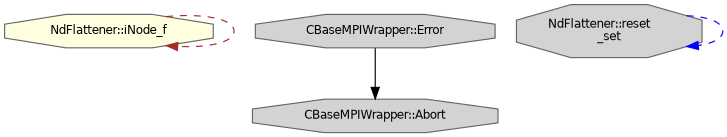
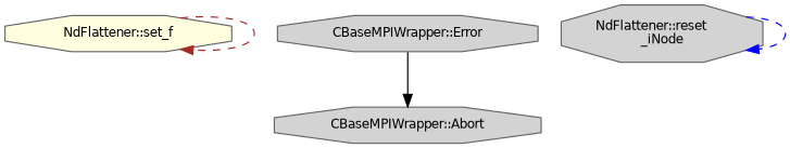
  digraph {
    fontname="DejaVu Sans"
    rankdir=TB
    node [color=grey40 fillcolor=lightgrey fontname="DejaVu Sans" fontsize=10 shape=octagon style=filled]
    edge [fontname="DejaVu Sans" fontsize=10 labelfontname=Helvetica labelfontsize=10 style=dashed]
-   n1 [color=gray40 fillcolor=lightyellow fontcolor=black height=0.2 label="NdFlattener::iNode_f" width=0.4]
+   n1 [color=gray40 fillcolor=lightyellow fontcolor=black height=0.2 label="NdFlattener::set_f" width=0.4]
    n2 [height=0.2 label="CBaseMPIWrapper::Error" width=0.4]
    n3 [height=0.2 label="CBaseMPIWrapper::Abort" width=0.4]
-   n4 [height=0.2 label="NdFlattener::reset\l_set" width=0.4]
+   n4 [height=0.2 label="NdFlattener::reset\l_iNode" width=0.4]
    n1 -> n1 [color=brown]
    n2 -> n3 [color=black style=solid]
    n4 -> n4 [color=blue]
  }
